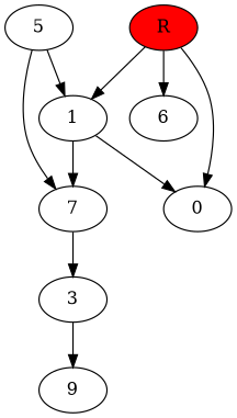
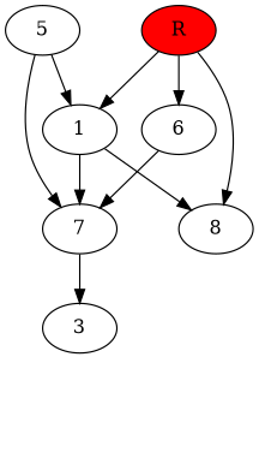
  digraph {
    1
    7
-   8 [label=0]
+   8
    5
    3
    6
-   9
    R [fillcolor="#ff0000" style=filled]
    1 -> 7
    1 -> 8
    7 -> 3
    5 -> 1
    5 -> 7
-   3 -> 9
+   6 -> 7
    R -> 1
    R -> 8
    R -> 6
  }
